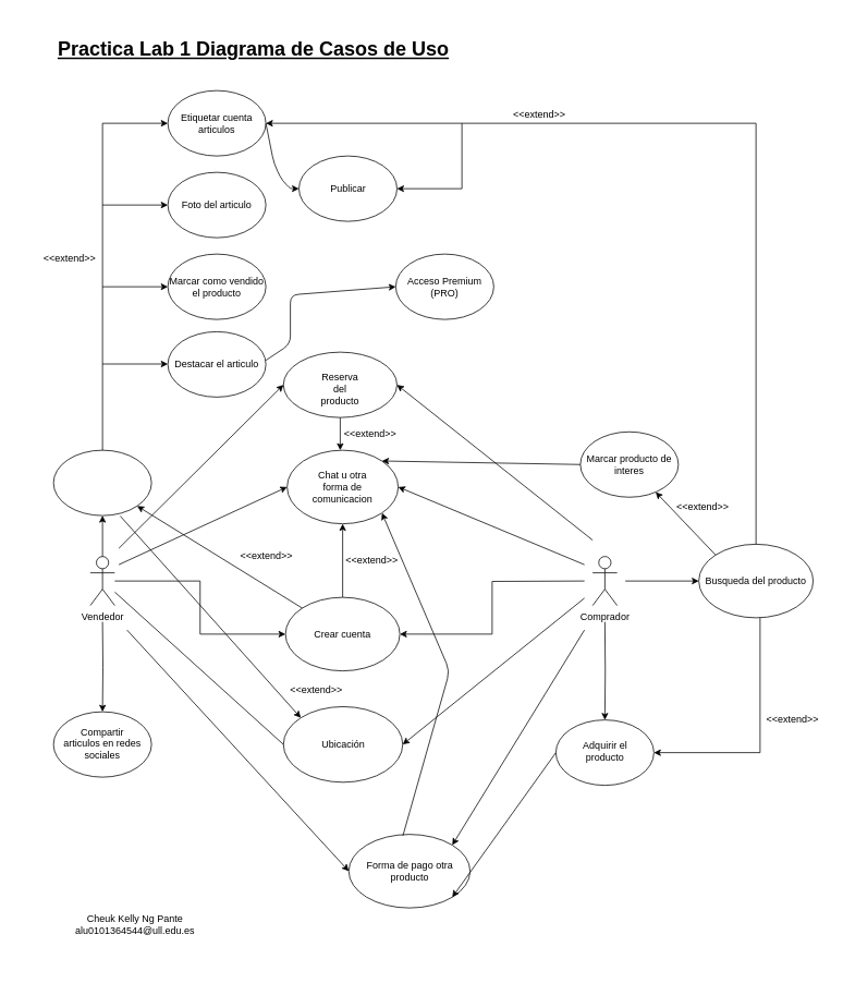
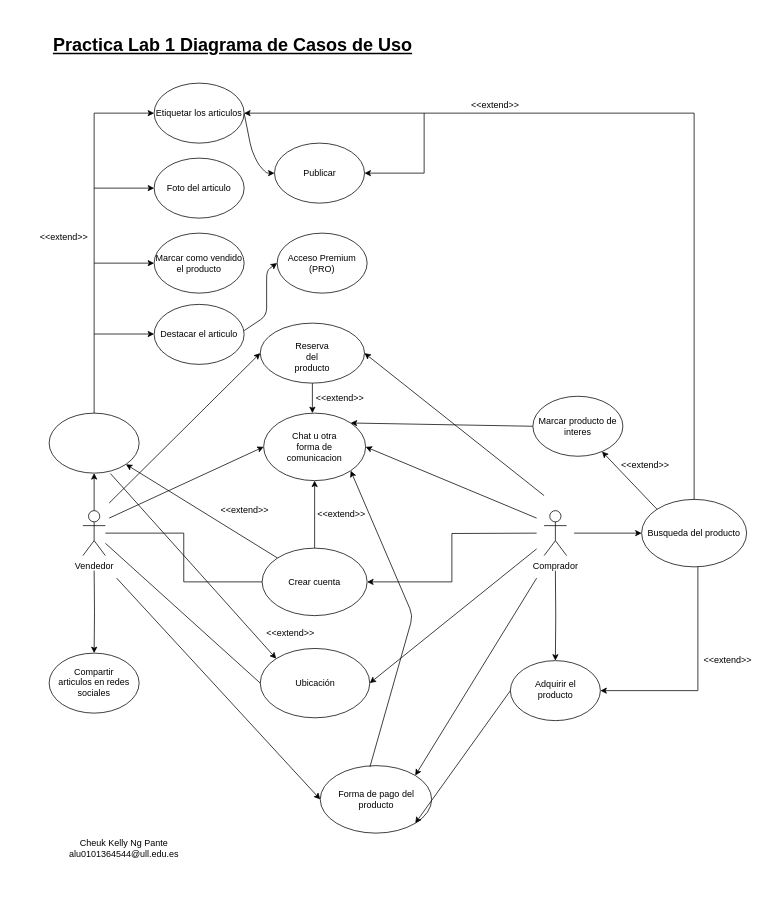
  <mxCell id="0" />
  <mxCell id="1" parent="0" />
- <mxCell id="2" style="edgeStyle=orthogonalEdgeStyle;rounded=0;orthogonalLoop=1;jettySize=auto;html=1;entryX=0;entryY=0.5;entryDx=0;entryDy=0;" parent="1" source="5" target="10" edge="1"><mxGeometry relative="1" as="geometry" /></mxCell>
+ <mxCell id="2" style="edgeStyle=orthogonalEdgeStyle;rounded=0;orthogonalLoop=1;jettySize=auto;html=1;entryX=0;entryY=0.5;entryDx=0;entryDy=0;endArrow=none;" parent="1" source="5" target="10" edge="1"><mxGeometry relative="1" as="geometry" /></mxCell>
  <mxCell id="3" style="edgeStyle=orthogonalEdgeStyle;rounded=0;orthogonalLoop=1;jettySize=auto;html=1;entryX=0.5;entryY=1;entryDx=0;entryDy=0;" parent="1" source="5" target="11" edge="1"><mxGeometry relative="1" as="geometry" /></mxCell>
  <mxCell id="4" style="edgeStyle=orthogonalEdgeStyle;rounded=0;orthogonalLoop=1;jettySize=auto;html=1;entryX=0.5;entryY=0;entryDx=0;entryDy=0;" parent="1" target="16" edge="1"><mxGeometry relative="1" as="geometry"><mxPoint x="125" y="760" as="sourcePoint" /></mxGeometry></mxCell>
  <mxCell id="5" value="Vendedor" style="shape=umlActor;verticalLabelPosition=bottom;verticalAlign=top;html=1;outlineConnect=0;" parent="1" vertex="1"><mxGeometry x="110" y="680" width="30" height="60" as="geometry" /></mxCell>
  <mxCell id="6" style="edgeStyle=orthogonalEdgeStyle;rounded=0;orthogonalLoop=1;jettySize=auto;html=1;entryX=1;entryY=0.5;entryDx=0;entryDy=0;" parent="1" target="10" edge="1"><mxGeometry relative="1" as="geometry"><mxPoint x="715" y="710" as="sourcePoint" /></mxGeometry></mxCell>
  <mxCell id="7" style="edgeStyle=orthogonalEdgeStyle;rounded=0;orthogonalLoop=1;jettySize=auto;html=1;entryX=0.5;entryY=0;entryDx=0;entryDy=0;" parent="1" target="17" edge="1"><mxGeometry relative="1" as="geometry"><mxPoint x="740" y="760" as="sourcePoint" /></mxGeometry></mxCell>
  <mxCell id="8" value="Comprador" style="shape=umlActor;verticalLabelPosition=bottom;verticalAlign=top;html=1;outlineConnect=0;" parent="1" vertex="1"><mxGeometry x="725" y="680" width="30" height="60" as="geometry" /></mxCell>
  <mxCell id="9" style="edgeStyle=orthogonalEdgeStyle;rounded=0;orthogonalLoop=1;jettySize=auto;html=1;exitX=0.5;exitY=0;exitDx=0;exitDy=0;" parent="1" source="10" target="22" edge="1"><mxGeometry relative="1" as="geometry" /></mxCell>
  <mxCell id="10" value="Crear cuenta" style="ellipse;whiteSpace=wrap;html=1;" parent="1" vertex="1"><mxGeometry x="349" y="730" width="140" height="90" as="geometry" /></mxCell>
  <mxCell id="11" value="" style="ellipse;whiteSpace=wrap;html=1;" parent="1" vertex="1"><mxGeometry x="65" y="550" width="120" height="80" as="geometry" /></mxCell>
  <mxCell id="12" value="Destacar el articulo" style="ellipse;whiteSpace=wrap;html=1;" parent="1" vertex="1"><mxGeometry x="205" y="405" width="120" height="80" as="geometry" /></mxCell>
  <mxCell id="13" value="&amp;lt;&amp;lt;extend&amp;gt;&amp;gt;" style="text;html=1;strokeColor=none;fillColor=none;align=center;verticalAlign=middle;whiteSpace=wrap;rounded=0;" parent="1" vertex="1"><mxGeometry x="60" y="310" width="50" height="10" as="geometry" /></mxCell>
  <mxCell id="14" value="" style="endArrow=classic;html=1;" parent="1" edge="1"><mxGeometry width="50" height="50" relative="1" as="geometry"><mxPoint x="125" y="444.5" as="sourcePoint" /><mxPoint x="205" y="444.5" as="targetPoint" /></mxGeometry></mxCell>
  <mxCell id="15" value="" style="ellipse;whiteSpace=wrap;html=1;rounded=0;fillColor=none;gradientColor=none;" parent="1" vertex="1"><mxGeometry x="65" y="870" width="120" height="80" as="geometry" /></mxCell>
  <mxCell id="16" value="Compartir articulos en redes sociales&lt;br&gt;" style="text;html=1;strokeColor=none;fillColor=none;align=center;verticalAlign=middle;whiteSpace=wrap;rounded=0;" parent="1" vertex="1"><mxGeometry x="75" y="870" width="100" height="77.5" as="geometry" /></mxCell>
  <mxCell id="17" value="" style="ellipse;whiteSpace=wrap;html=1;rounded=0;fillColor=none;gradientColor=none;" parent="1" vertex="1"><mxGeometry x="680" y="880" width="120" height="80" as="geometry" /></mxCell>
  <mxCell id="18" value="Adquirir el producto&lt;br&gt;" style="text;html=1;strokeColor=none;fillColor=none;align=center;verticalAlign=middle;whiteSpace=wrap;rounded=0;" parent="1" vertex="1"><mxGeometry x="692.5" y="887.5" width="95" height="60" as="geometry" /></mxCell>
- <mxCell id="19" value="Acceso Premium (PRO)" style="ellipse;whiteSpace=wrap;html=1;rounded=0;fillColor=none;gradientColor=none;" parent="1" vertex="1"><mxGeometry x="484" y="310" width="120" height="80" as="geometry" /></mxCell>
+ <mxCell id="19" value="Acceso Premium (PRO)" style="ellipse;whiteSpace=wrap;html=1;rounded=0;fillColor=none;gradientColor=none;" parent="1" vertex="1"><mxGeometry x="369" y="310" width="120" height="80" as="geometry" /></mxCell>
  <mxCell id="20" value="Ubicación" style="ellipse;whiteSpace=wrap;html=1;rounded=0;fillColor=none;gradientColor=none;" parent="1" vertex="1"><mxGeometry x="346.5" y="863.75" width="146" height="92.5" as="geometry" /></mxCell>
  <mxCell id="21" value="" style="endArrow=none;html=1;entryX=0;entryY=0.5;entryDx=0;entryDy=0;" parent="1" source="5" target="20" edge="1"><mxGeometry width="50" height="50" relative="1" as="geometry"><mxPoint x="375" y="740" as="sourcePoint" /><mxPoint x="425" y="690" as="targetPoint" /></mxGeometry></mxCell>
  <mxCell id="22" value="" style="ellipse;whiteSpace=wrap;html=1;rounded=0;fillColor=none;gradientColor=none;" parent="1" vertex="1"><mxGeometry x="351" y="550" width="136" height="90" as="geometry" /></mxCell>
  <mxCell id="23" value="Chat u otra forma de comunicacion" style="text;html=1;strokeColor=none;fillColor=none;align=center;verticalAlign=middle;whiteSpace=wrap;rounded=0;" parent="1" vertex="1"><mxGeometry x="401" y="582.5" width="36" height="25" as="geometry" /></mxCell>
  <mxCell id="24" value="" style="endArrow=classic;html=1;entryX=0;entryY=0.5;entryDx=0;entryDy=0;" parent="1" target="22" edge="1"><mxGeometry width="50" height="50" relative="1" as="geometry"><mxPoint x="145" y="690" as="sourcePoint" /><mxPoint x="205" y="640" as="targetPoint" /></mxGeometry></mxCell>
  <mxCell id="25" value="" style="endArrow=classic;html=1;entryX=1;entryY=0.5;entryDx=0;entryDy=0;" parent="1" target="22" edge="1"><mxGeometry width="50" height="50" relative="1" as="geometry"><mxPoint x="715" y="690" as="sourcePoint" /><mxPoint x="745" y="630" as="targetPoint" /></mxGeometry></mxCell>
  <mxCell id="26" value="" style="endArrow=classic;html=1;entryX=1;entryY=0.5;entryDx=0;entryDy=0;" parent="1" target="20" edge="1"><mxGeometry width="50" height="50" relative="1" as="geometry"><mxPoint x="715" y="731" as="sourcePoint" /><mxPoint x="665" y="731.25" as="targetPoint" /></mxGeometry></mxCell>
  <mxCell id="27" style="edgeStyle=orthogonalEdgeStyle;rounded=0;orthogonalLoop=1;jettySize=auto;html=1;entryX=0.478;entryY=0;entryDx=0;entryDy=0;entryPerimeter=0;" parent="1" source="28" target="22" edge="1"><mxGeometry relative="1" as="geometry" /></mxCell>
  <mxCell id="28" value="" style="ellipse;whiteSpace=wrap;html=1;rounded=0;fillColor=none;gradientColor=none;" parent="1" vertex="1"><mxGeometry x="346.5" y="430" width="139" height="80" as="geometry" /></mxCell>
  <mxCell id="29" value="Reserva del producto" style="text;html=1;strokeColor=none;fillColor=none;align=center;verticalAlign=middle;whiteSpace=wrap;rounded=0;" parent="1" vertex="1"><mxGeometry x="396" y="465" width="40" height="20" as="geometry" /></mxCell>
  <mxCell id="30" value="" style="endArrow=classic;html=1;entryX=0;entryY=0.5;entryDx=0;entryDy=0;" parent="1" target="28" edge="1"><mxGeometry width="50" height="50" relative="1" as="geometry"><mxPoint x="145" y="670" as="sourcePoint" /><mxPoint x="395" y="520" as="targetPoint" /><Array as="points" /></mxGeometry></mxCell>
  <mxCell id="31" value="" style="endArrow=classic;html=1;entryX=1;entryY=0.5;entryDx=0;entryDy=0;" parent="1" target="28" edge="1"><mxGeometry width="50" height="50" relative="1" as="geometry"><mxPoint x="725" y="660" as="sourcePoint" /><mxPoint x="395" y="520" as="targetPoint" /></mxGeometry></mxCell>
  <mxCell id="32" value="Busqueda del producto" style="ellipse;whiteSpace=wrap;html=1;rounded=0;fillColor=none;gradientColor=none;" parent="1" vertex="1"><mxGeometry x="855" y="665" width="140" height="90" as="geometry" /></mxCell>
  <mxCell id="33" value="" style="endArrow=classic;html=1;" parent="1" edge="1"><mxGeometry width="50" height="50" relative="1" as="geometry"><mxPoint x="765" y="710" as="sourcePoint" /><mxPoint x="855" y="710" as="targetPoint" /></mxGeometry></mxCell>
  <mxCell id="34" value="Marcar como vendido el producto" style="ellipse;whiteSpace=wrap;html=1;rounded=0;fillColor=none;gradientColor=none;" parent="1" vertex="1"><mxGeometry x="205" y="310" width="120" height="80" as="geometry" /></mxCell>
  <mxCell id="35" value="Foto del articulo" style="ellipse;whiteSpace=wrap;html=1;rounded=0;fillColor=none;gradientColor=none;" parent="1" vertex="1"><mxGeometry x="205" y="210" width="120" height="80" as="geometry" /></mxCell>
  <mxCell id="36" value="" style="endArrow=classic;html=1;entryX=0;entryY=0.5;entryDx=0;entryDy=0;" parent="1" target="19" edge="1"><mxGeometry width="50" height="50" relative="1" as="geometry"><mxPoint x="325" y="440" as="sourcePoint" /><mxPoint x="375" y="390" as="targetPoint" /><Array as="points"><mxPoint x="355" y="420" /><mxPoint x="355" y="360" /></Array></mxGeometry></mxCell>
  <mxCell id="37" value="" style="endArrow=classic;html=1;entryX=0;entryY=0.5;entryDx=0;entryDy=0;" parent="1" target="34" edge="1"><mxGeometry width="50" height="50" relative="1" as="geometry"><mxPoint x="125" y="350" as="sourcePoint" /><mxPoint x="175" y="325" as="targetPoint" /></mxGeometry></mxCell>
  <mxCell id="38" value="" style="endArrow=classic;html=1;entryX=0;entryY=0.5;entryDx=0;entryDy=0;" parent="1" target="35" edge="1"><mxGeometry width="50" height="50" relative="1" as="geometry"><mxPoint x="125" y="250" as="sourcePoint" /><mxPoint x="175" y="225" as="targetPoint" /></mxGeometry></mxCell>
- <mxCell id="39" value="Etiquetar cuenta articulos" style="ellipse;whiteSpace=wrap;html=1;rounded=0;fillColor=none;gradientColor=none;" parent="1" vertex="1"><mxGeometry x="205" y="110" width="120" height="80" as="geometry" /></mxCell>
+ <mxCell id="39" value="Etiquetar los articulos" style="ellipse;whiteSpace=wrap;html=1;rounded=0;fillColor=none;gradientColor=none;" parent="1" vertex="1"><mxGeometry x="205" y="110" width="120" height="80" as="geometry" /></mxCell>
  <mxCell id="40" value="" style="endArrow=none;html=1;exitX=0.5;exitY=0;exitDx=0;exitDy=0;" parent="1" source="11" edge="1"><mxGeometry width="50" height="50" relative="1" as="geometry"><mxPoint x="125" y="535" as="sourcePoint" /><mxPoint x="125" y="150" as="targetPoint" /></mxGeometry></mxCell>
  <mxCell id="41" value="" style="endArrow=classic;html=1;entryX=0;entryY=0.5;entryDx=0;entryDy=0;" parent="1" target="39" edge="1"><mxGeometry width="50" height="50" relative="1" as="geometry"><mxPoint x="125" y="150" as="sourcePoint" /><mxPoint x="185" y="110" as="targetPoint" /></mxGeometry></mxCell>
  <mxCell id="42" value="Publicar" style="ellipse;whiteSpace=wrap;html=1;rounded=0;fillColor=none;gradientColor=none;" parent="1" vertex="1"><mxGeometry x="365.5" y="190" width="120" height="80" as="geometry" /></mxCell>
  <mxCell id="43" value="" style="endArrow=classic;html=1;entryX=0;entryY=0.5;entryDx=0;entryDy=0;exitX=1;exitY=0.5;exitDx=0;exitDy=0;" parent="1" source="39" target="42" edge="1"><mxGeometry width="50" height="50" relative="1" as="geometry"><mxPoint x="535" y="410" as="sourcePoint" /><mxPoint x="585" y="360" as="targetPoint" /><Array as="points"><mxPoint x="335" y="200" /><mxPoint x="345" y="220" /><mxPoint x="355" y="230" /></Array></mxGeometry></mxCell>
- <mxCell id="44" value="Forma de pago otra producto" style="ellipse;whiteSpace=wrap;html=1;rounded=0;fillColor=none;gradientColor=none;" parent="1" vertex="1"><mxGeometry x="426.5" y="1020" width="148.5" height="90" as="geometry" /></mxCell>
+ <mxCell id="44" value="Forma de pago del producto" style="ellipse;whiteSpace=wrap;html=1;rounded=0;fillColor=none;gradientColor=none;" parent="1" vertex="1"><mxGeometry x="426.5" y="1020" width="148.5" height="90" as="geometry" /></mxCell>
  <mxCell id="45" value="" style="endArrow=classic;html=1;entryX=0;entryY=0.5;entryDx=0;entryDy=0;" parent="1" target="44" edge="1"><mxGeometry width="50" height="50" relative="1" as="geometry"><mxPoint x="155" y="770" as="sourcePoint" /><mxPoint x="615" y="650" as="targetPoint" /></mxGeometry></mxCell>
  <mxCell id="46" value="" style="endArrow=classic;html=1;entryX=1;entryY=0;entryDx=0;entryDy=0;" parent="1" target="44" edge="1"><mxGeometry width="50" height="50" relative="1" as="geometry"><mxPoint x="715" y="770" as="sourcePoint" /><mxPoint x="615" y="650" as="targetPoint" /></mxGeometry></mxCell>
  <mxCell id="47" value="" style="endArrow=none;html=1;exitX=0.5;exitY=0;exitDx=0;exitDy=0;" parent="1" source="32" edge="1"><mxGeometry width="50" height="50" relative="1" as="geometry"><mxPoint x="825" y="550" as="sourcePoint" /><mxPoint x="925" y="150" as="targetPoint" /></mxGeometry></mxCell>
  <mxCell id="48" value="" style="endArrow=classic;html=1;entryX=1;entryY=0.5;entryDx=0;entryDy=0;" parent="1" target="39" edge="1"><mxGeometry width="50" height="50" relative="1" as="geometry"><mxPoint x="925" y="150" as="sourcePoint" /><mxPoint x="875" y="500" as="targetPoint" /></mxGeometry></mxCell>
  <mxCell id="49" value="" style="endArrow=classic;html=1;entryX=1;entryY=0.5;entryDx=0;entryDy=0;" parent="1" target="42" edge="1"><mxGeometry width="50" height="50" relative="1" as="geometry"><mxPoint x="565" y="230" as="sourcePoint" /><mxPoint x="805" y="260" as="targetPoint" /></mxGeometry></mxCell>
  <mxCell id="50" value="" style="endArrow=none;html=1;" parent="1" edge="1"><mxGeometry width="50" height="50" relative="1" as="geometry"><mxPoint x="565" y="230" as="sourcePoint" /><mxPoint x="565" y="150" as="targetPoint" /></mxGeometry></mxCell>
  <mxCell id="51" value="&amp;lt;&amp;lt;extend&amp;gt;&amp;gt;" style="text;html=1;strokeColor=none;fillColor=none;align=center;verticalAlign=middle;whiteSpace=wrap;rounded=0;" parent="1" vertex="1"><mxGeometry x="640" y="130" width="40" height="20" as="geometry" /></mxCell>
  <mxCell id="52" value="Marcar producto de interes" style="ellipse;whiteSpace=wrap;html=1;rounded=0;fillColor=none;gradientColor=none;" parent="1" vertex="1"><mxGeometry x="710" y="527.5" width="120" height="80" as="geometry" /></mxCell>
  <mxCell id="53" value="" style="endArrow=classic;html=1;exitX=0;exitY=0;exitDx=0;exitDy=0;" parent="1" source="32" target="52" edge="1"><mxGeometry width="50" height="50" relative="1" as="geometry"><mxPoint x="745" y="660" as="sourcePoint" /><mxPoint x="825" y="520" as="targetPoint" /></mxGeometry></mxCell>
  <mxCell id="54" value="&lt;font style=&quot;font-size: 24px&quot;&gt;&lt;u&gt;&lt;b&gt;Practica Lab 1 Diagrama de Casos de Uso&lt;/b&gt;&lt;/u&gt;&lt;/font&gt;" style="text;html=1;strokeColor=none;fillColor=none;align=center;verticalAlign=middle;whiteSpace=wrap;rounded=0;" parent="1" vertex="1"><mxGeometry x="60" y="20" width="500" height="80" as="geometry" /></mxCell>
  <mxCell id="55" value="Cheuk Kelly Ng Pante&lt;br&gt;alu0101364544@ull.edu.es" style="text;html=1;strokeColor=none;fillColor=none;align=center;verticalAlign=middle;whiteSpace=wrap;rounded=0;" parent="1" vertex="1"><mxGeometry x="20" y="1080" width="290" height="100" as="geometry" /></mxCell>
  <mxCell id="56" value="" style="endArrow=none;html=1;" parent="1" edge="1"><mxGeometry width="50" height="50" relative="1" as="geometry"><mxPoint x="930" y="920" as="sourcePoint" /><mxPoint x="930" y="755" as="targetPoint" /></mxGeometry></mxCell>
  <mxCell id="57" value="" style="endArrow=classic;html=1;entryX=1;entryY=0.5;entryDx=0;entryDy=0;" parent="1" target="17" edge="1"><mxGeometry width="50" height="50" relative="1" as="geometry"><mxPoint x="930" y="920" as="sourcePoint" /><mxPoint x="920" y="860" as="targetPoint" /></mxGeometry></mxCell>
  <mxCell id="58" value="&amp;lt;&amp;lt;extend&amp;gt;&amp;gt;" style="text;html=1;strokeColor=none;fillColor=none;align=center;verticalAlign=middle;whiteSpace=wrap;rounded=0;" parent="1" vertex="1"><mxGeometry x="930" y="860" width="80" height="40" as="geometry" /></mxCell>
  <mxCell id="59" value="" style="endArrow=classic;html=1;entryX=1;entryY=1;entryDx=0;entryDy=0;exitX=0;exitY=0.5;exitDx=0;exitDy=0;" parent="1" source="17" target="44" edge="1"><mxGeometry width="50" height="50" relative="1" as="geometry"><mxPoint x="600" y="1030" as="sourcePoint" /><mxPoint x="650" y="980" as="targetPoint" /></mxGeometry></mxCell>
  <mxCell id="60" value="&amp;lt;&amp;lt;extend&amp;gt;&amp;gt;" style="text;html=1;strokeColor=none;fillColor=none;align=center;verticalAlign=middle;whiteSpace=wrap;rounded=0;" parent="1" vertex="1"><mxGeometry x="820" y="600" width="80" height="40" as="geometry" /></mxCell>
  <mxCell id="61" value="" style="endArrow=classic;html=1;exitX=0;exitY=0;exitDx=0;exitDy=0;entryX=1;entryY=1;entryDx=0;entryDy=0;" parent="1" source="10" target="11" edge="1"><mxGeometry width="50" height="50" relative="1" as="geometry"><mxPoint x="320" y="780" as="sourcePoint" /><mxPoint x="370" y="730" as="targetPoint" /></mxGeometry></mxCell>
  <mxCell id="62" value="&amp;lt;&amp;lt;extend&amp;gt;&amp;gt;" style="text;html=1;strokeColor=none;fillColor=none;align=center;verticalAlign=middle;whiteSpace=wrap;rounded=0;" parent="1" vertex="1"><mxGeometry x="285.5" y="660" width="80" height="40" as="geometry" /></mxCell>
  <mxCell id="63" value="&amp;lt;&amp;lt;extend&amp;gt;&amp;gt;" style="text;html=1;strokeColor=none;fillColor=none;align=center;verticalAlign=middle;whiteSpace=wrap;rounded=0;" parent="1" vertex="1"><mxGeometry x="415" y="665" width="80" height="40" as="geometry" /></mxCell>
  <mxCell id="64" value="" style="endArrow=classic;html=1;entryX=0;entryY=0;entryDx=0;entryDy=0;exitX=0.681;exitY=1.007;exitDx=0;exitDy=0;exitPerimeter=0;" parent="1" source="11" target="20" edge="1"><mxGeometry width="50" height="50" relative="1" as="geometry"><mxPoint x="150" y="625" as="sourcePoint" /><mxPoint x="590" y="900" as="targetPoint" /></mxGeometry></mxCell>
  <mxCell id="65" value="&amp;lt;&amp;lt;extend&amp;gt;&amp;gt;" style="text;html=1;strokeColor=none;fillColor=none;align=center;verticalAlign=middle;whiteSpace=wrap;rounded=0;" parent="1" vertex="1"><mxGeometry x="346.5" y="823.75" width="80" height="40" as="geometry" /></mxCell>
  <mxCell id="66" value="&amp;lt;&amp;lt;extend&amp;gt;&amp;gt;" style="text;html=1;strokeColor=none;fillColor=none;align=center;verticalAlign=middle;whiteSpace=wrap;rounded=0;" parent="1" vertex="1"><mxGeometry x="412.5" y="510" width="80" height="40" as="geometry" /></mxCell>
  <mxCell id="67" value="" style="endArrow=classic;html=1;exitX=0.446;exitY=0.019;exitDx=0;exitDy=0;exitPerimeter=0;entryX=1;entryY=1;entryDx=0;entryDy=0;" parent="1" source="44" target="22" edge="1"><mxGeometry width="50" height="50" relative="1" as="geometry"><mxPoint x="310" y="940" as="sourcePoint" /><mxPoint x="360" y="890" as="targetPoint" /><Array as="points"><mxPoint x="550" y="820" /></Array></mxGeometry></mxCell>
  <mxCell id="68" value="" style="endArrow=classic;html=1;exitX=0;exitY=0.5;exitDx=0;exitDy=0;entryX=1;entryY=0;entryDx=0;entryDy=0;" parent="1" source="52" target="22" edge="1"><mxGeometry width="50" height="50" relative="1" as="geometry"><mxPoint x="660" y="630" as="sourcePoint" /><mxPoint x="710" y="580" as="targetPoint" /></mxGeometry></mxCell>
